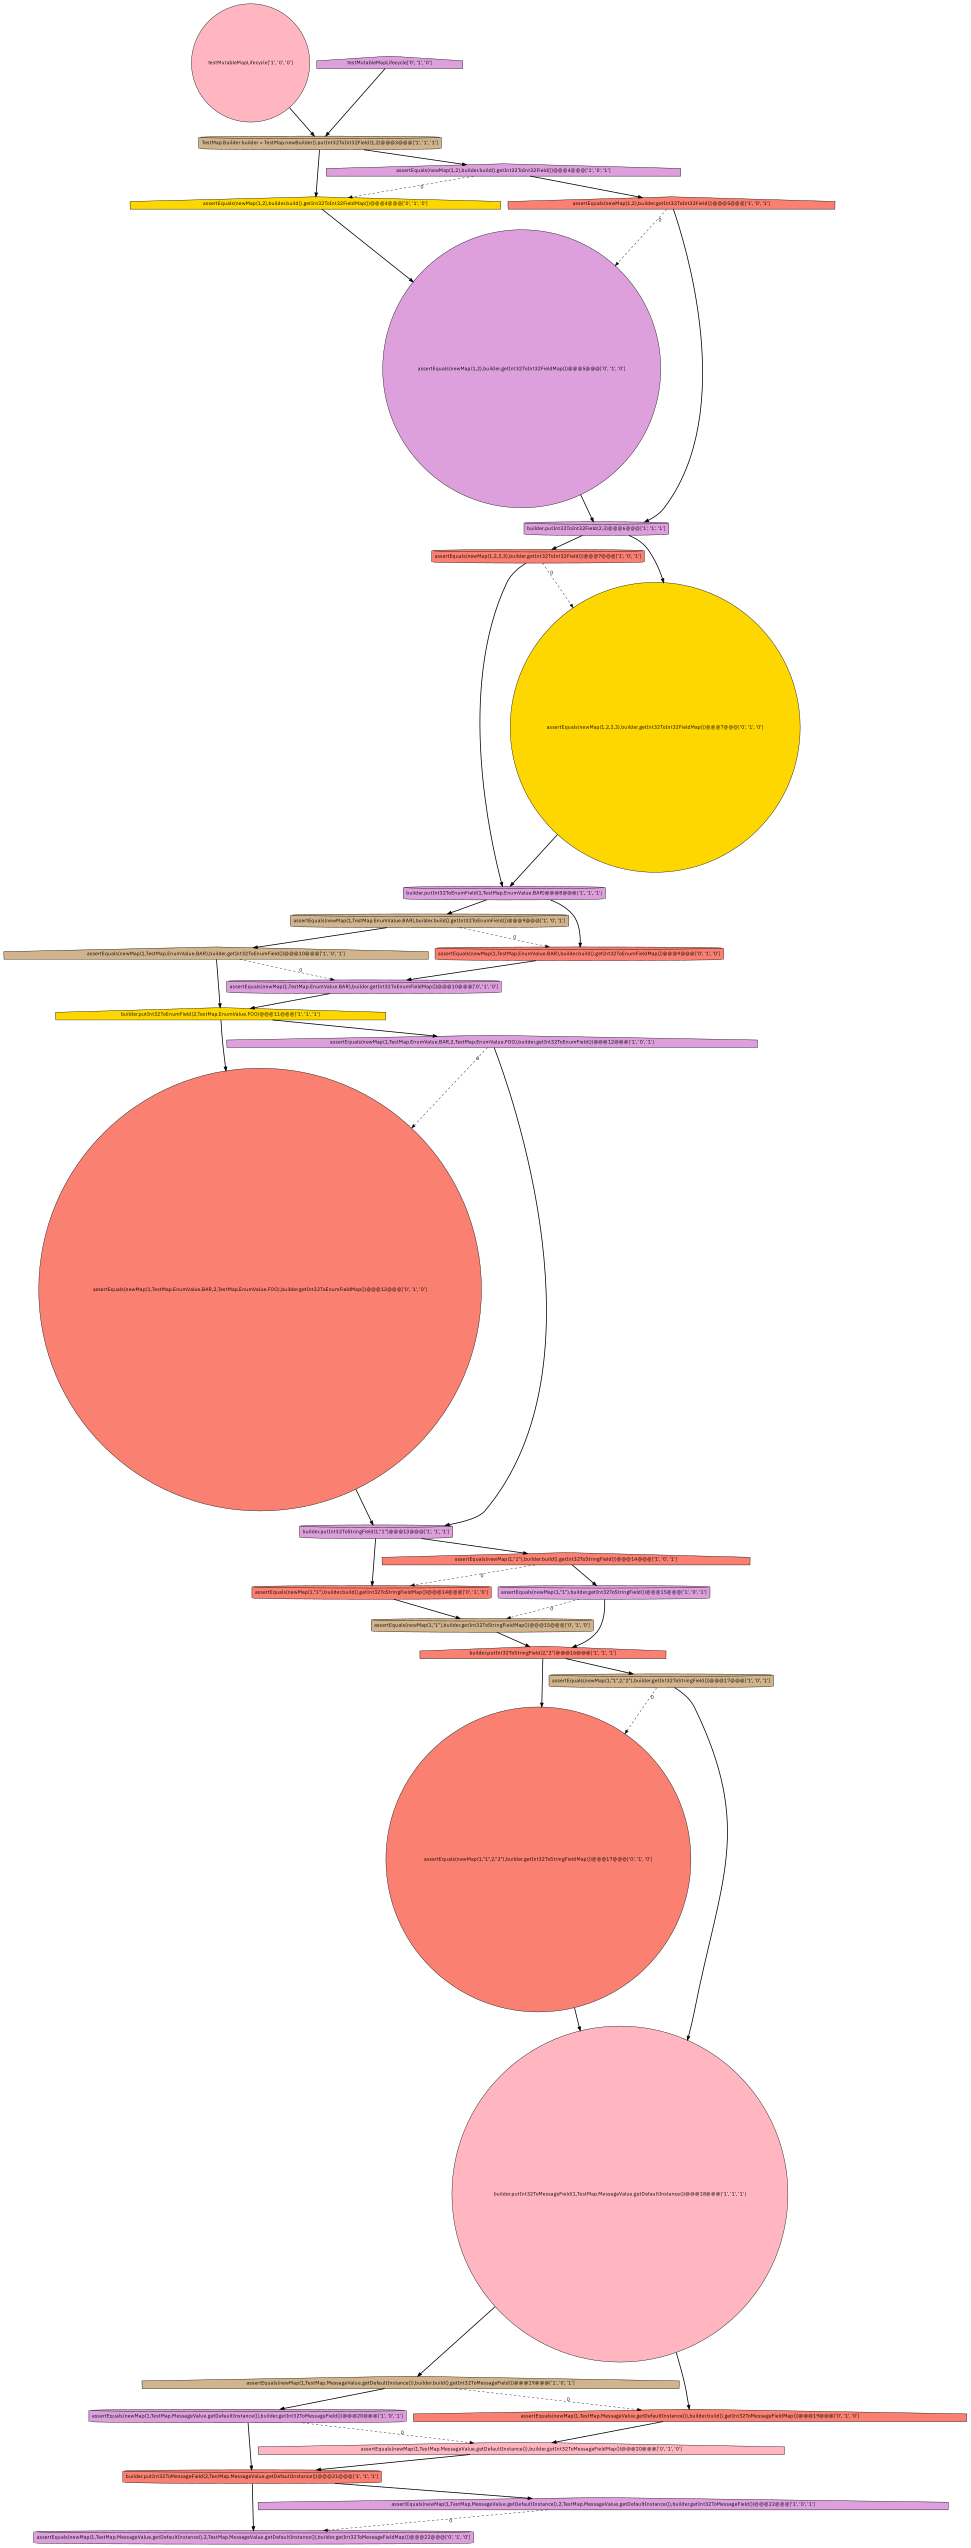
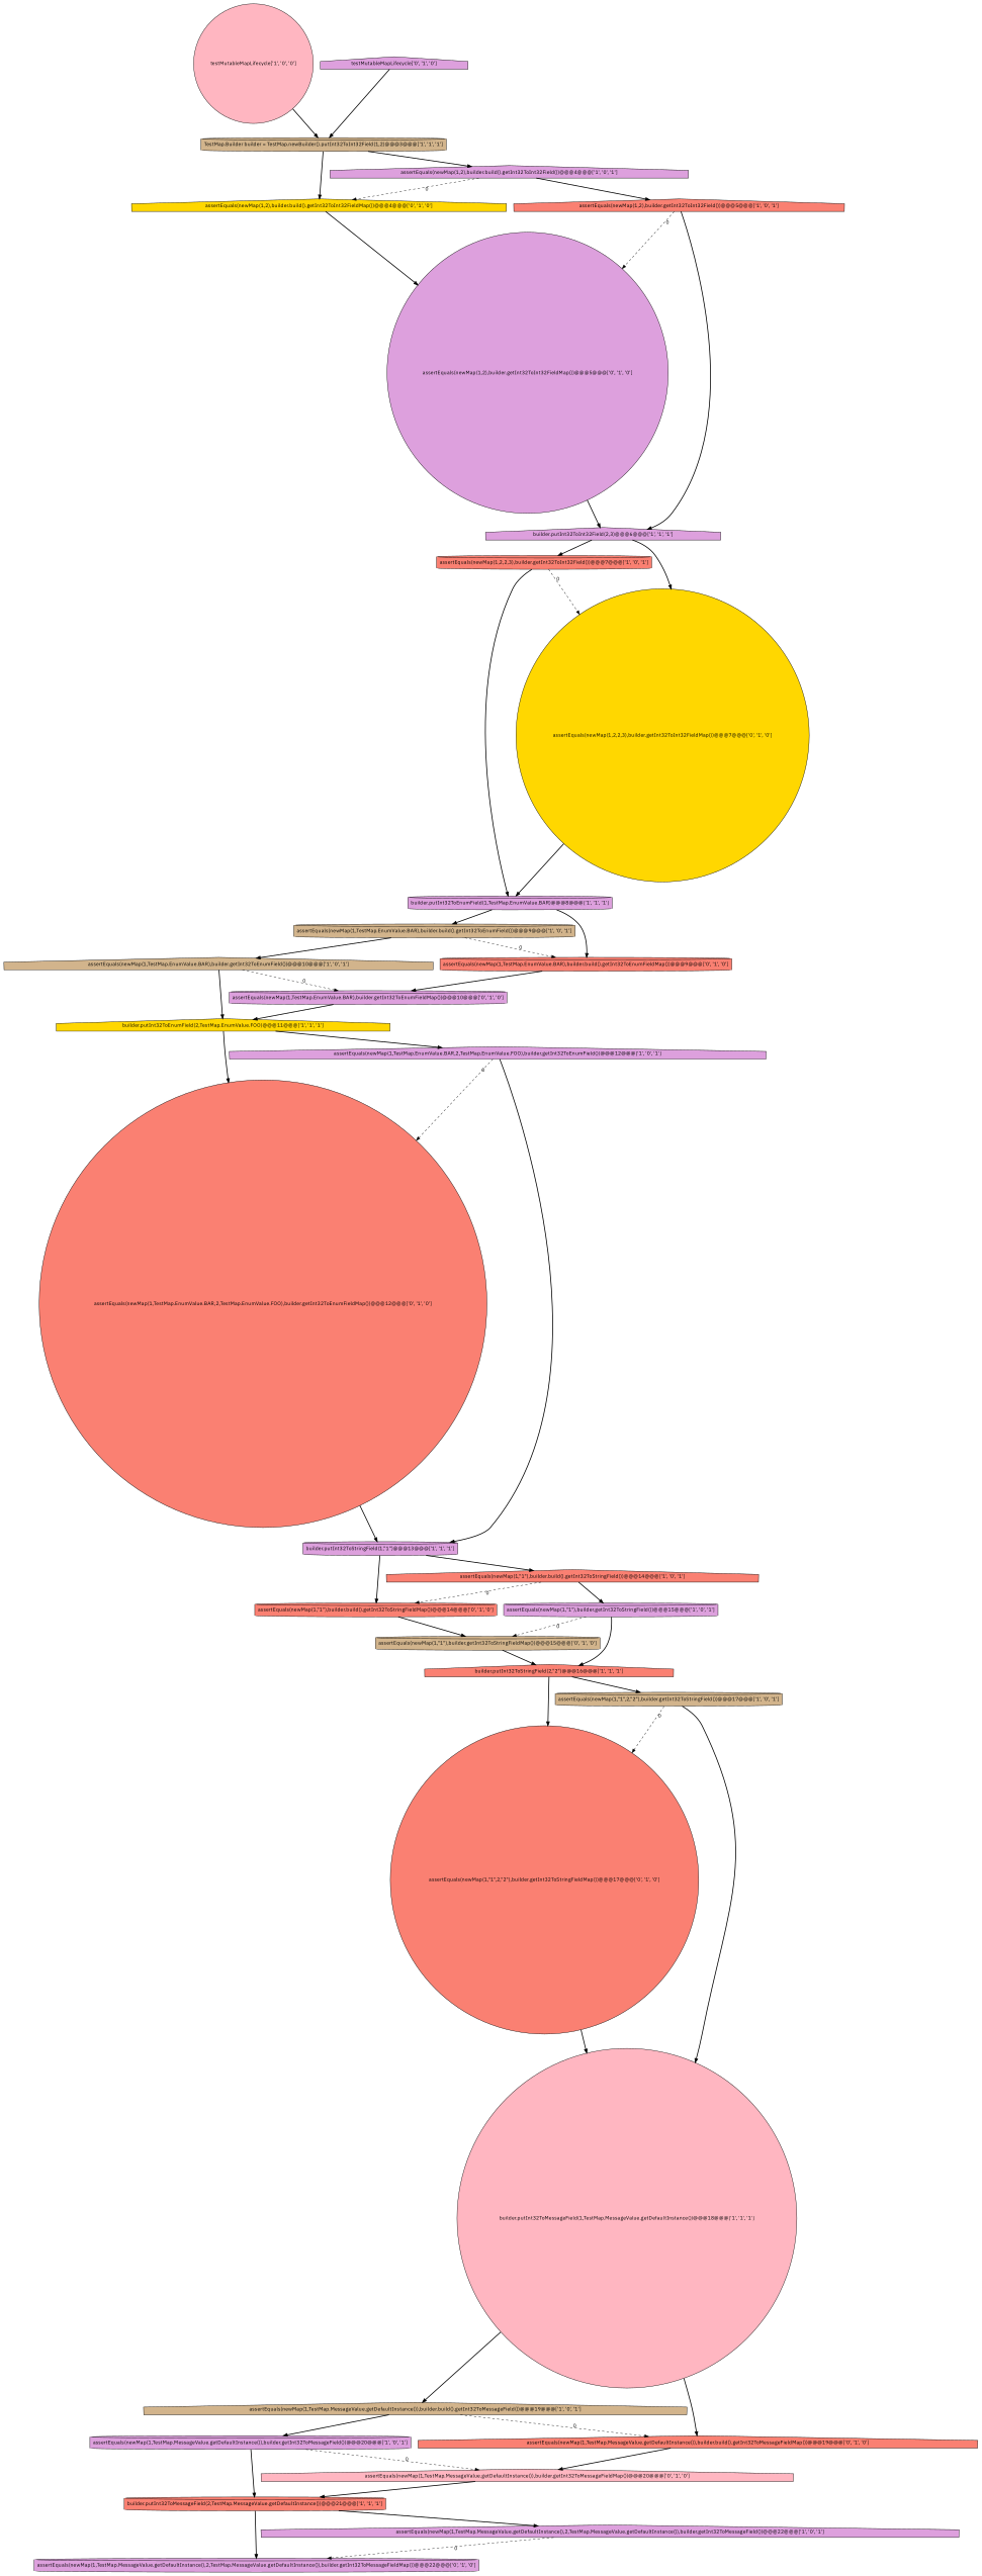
  digraph {
    fontname="IBM Plex Sans"
    node [fillcolor=plum fontname="IBM Plex Sans" shape=house style=filled]
    edge [fontname="IBM Plex Sans" style=bold]
    n1 [fillcolor=lightpink label="builder.putInt32ToMessageField(1,TestMap.MessageValue.getDefaultInstance())@@@18@@@['1', '1', '1']" shape=circle]
    n2 [fillcolor=tan label="assertEquals(newMap(1,TestMap.MessageValue.getDefaultInstance()),builder.build().getInt32ToMessageField())@@@19@@@['1', '0', '1']"]
    n3 [fillcolor=salmon label="assertEquals(newMap(1,TestMap.MessageValue.getDefaultInstance()),builder.build().getInt32ToMessageFieldMap())@@@19@@@['0', '1', '0']"]
    n4 [label="assertEquals(newMap(1,TestMap.MessageValue.getDefaultInstance()),builder.getInt32ToMessageField())@@@20@@@['1', '0', '1']" shape=cylinder]
    n5 [fillcolor=lightpink label="assertEquals(newMap(1,TestMap.MessageValue.getDefaultInstance()),builder.getInt32ToMessageFieldMap())@@@20@@@['0', '1', '0']"]
-   n6 [label="builder.putInt32ToInt32Field(2,3)@@@6@@@['1', '1', '1']" shape=cylinder]
+   n6 [label="builder.putInt32ToInt32Field(2,3)@@@6@@@['1', '1', '1']"]
    n7 [fillcolor=salmon label="assertEquals(newMap(1,2,2,3),builder.getInt32ToInt32Field())@@@7@@@['1', '0', '1']" shape=cylinder]
    n8 [fillcolor=gold label="assertEquals(newMap(1,2,2,3),builder.getInt32ToInt32FieldMap())@@@7@@@['0', '1', '0']" shape=circle]
    n9 [label="builder.putInt32ToEnumField(1,TestMap.EnumValue.BAR)@@@8@@@['1', '1', '1']" shape=cylinder]
    n10 [fillcolor=salmon label="builder.putInt32ToMessageField(2,TestMap.MessageValue.getDefaultInstance())@@@21@@@['1', '1', '1']" shape=cylinder]
    n11 [label="assertEquals(newMap(1,TestMap.MessageValue.getDefaultInstance(),2,TestMap.MessageValue.getDefaultInstance()),builder.getInt32ToMessageField())@@@22@@@['1', '0', '1']"]
    n12 [label="assertEquals(newMap(1,TestMap.MessageValue.getDefaultInstance(),2,TestMap.MessageValue.getDefaultInstance()),builder.getInt32ToMessageFieldMap())@@@22@@@['0', '1', '0']" shape=cylinder]
    n13 [fillcolor=tan label="assertEquals(newMap(1,TestMap.EnumValue.BAR),builder.build().getInt32ToEnumField())@@@9@@@['1', '0', '1']" shape=cylinder]
    n14 [fillcolor=salmon label="assertEquals(newMap(1,TestMap.EnumValue.BAR),builder.build().getInt32ToEnumFieldMap())@@@9@@@['0', '1', '0']" shape=cylinder]
    n15 [fillcolor=tan label="assertEquals(newMap(1,TestMap.EnumValue.BAR),builder.getInt32ToEnumField())@@@10@@@['1', '0', '1']"]
    n16 [label="assertEquals(newMap(1,TestMap.EnumValue.BAR),builder.getInt32ToEnumFieldMap())@@@10@@@['0', '1', '0']" shape=cylinder]
    n17 [fillcolor=gold label="builder.putInt32ToEnumField(2,TestMap.EnumValue.FOO)@@@11@@@['1', '1', '1']"]
    n18 [fillcolor=tan label="assertEquals(newMap(1,\"1\"),builder.getInt32ToStringFieldMap())@@@15@@@['0', '1', '0']" shape=cylinder]
    n19 [fillcolor=salmon label="builder.putInt32ToStringField(2,\"2\")@@@16@@@['1', '1', '1']"]
    n20 [fillcolor=salmon label="assertEquals(newMap(1,\"1\",2,\"2\"),builder.getInt32ToStringFieldMap())@@@17@@@['0', '1', '0']" shape=circle]
    n21 [fillcolor=tan label="assertEquals(newMap(1,\"1\",2,\"2\"),builder.getInt32ToStringField())@@@17@@@['1', '0', '1']" shape=cylinder]
    n22 [fillcolor=salmon label="assertEquals(newMap(1,\"1\"),builder.build().getInt32ToStringFieldMap())@@@14@@@['0', '1', '0']" shape=cylinder]
    n23 [fillcolor=lightpink label="testMutableMapLifecycle['1', '0', '0']" shape=circle]
    n24 [fillcolor=tan label="TestMap.Builder builder = TestMap.newBuilder().putInt32ToInt32Field(1,2)@@@3@@@['1', '1', '1']" shape=cylinder]
    n25 [fillcolor=gold label="assertEquals(newMap(1,2),builder.build().getInt32ToInt32FieldMap())@@@4@@@['0', '1', '0']"]
    n26 [label="assertEquals(newMap(1,2),builder.build().getInt32ToInt32Field())@@@4@@@['1', '0', '1']"]
    n27 [fillcolor=salmon label="assertEquals(newMap(1,TestMap.EnumValue.BAR,2,TestMap.EnumValue.FOO),builder.getInt32ToEnumFieldMap())@@@12@@@['0', '1', '0']" shape=circle]
    n28 [label="assertEquals(newMap(1,TestMap.EnumValue.BAR,2,TestMap.EnumValue.FOO),builder.getInt32ToEnumField())@@@12@@@['1', '0', '1']"]
    n29 [label="builder.putInt32ToStringField(1,\"1\")@@@13@@@['1', '1', '1']" shape=cylinder]
    n30 [fillcolor=salmon label="assertEquals(newMap(1,\"1\"),builder.build().getInt32ToStringField())@@@14@@@['1', '0', '1']"]
    n31 [label="assertEquals(newMap(1,\"1\"),builder.getInt32ToStringField())@@@15@@@['1', '0', '1']" shape=cylinder]
    n32 [label="testMutableMapLifecycle['0', '1', '0']"]
    n33 [label="assertEquals(newMap(1,2),builder.getInt32ToInt32FieldMap())@@@5@@@['0', '1', '0']" shape=circle]
    n34 [fillcolor=salmon label="assertEquals(newMap(1,2),builder.getInt32ToInt32Field())@@@5@@@['1', '0', '1']"]
    n1 -> n2
    n1 -> n3
    n2 -> n3 [label=0 style=dashed]
    n2 -> n4
    n3 -> n5
    n4 -> n5 [label=0 style=dashed]
    n4 -> n10
    n5 -> n10
    n6 -> n7
    n6 -> n8
    n7 -> n8 [label=0 style=dashed]
    n7 -> n9
    n8 -> n9
    n9 -> n13
    n9 -> n14
    n10 -> n11
    n10 -> n12
    n11 -> n12 [label=0 style=dashed]
    n13 -> n14 [label=0 style=dashed]
    n13 -> n15
    n14 -> n16
    n15 -> n16 [label=0 style=dashed]
    n15 -> n17
    n16 -> n17
    n17 -> n27
    n17 -> n28
    n18 -> n19
    n19 -> n20
    n19 -> n21
    n20 -> n1
    n21 -> n1
    n21 -> n20 [label=0 style=dashed]
    n22 -> n18
    n23 -> n24
    n24 -> n25
    n24 -> n26
    n25 -> n33
    n26 -> n25 [label=0 style=dashed]
    n26 -> n34
    n27 -> n29
    n28 -> n27 [label=0 style=dashed]
    n28 -> n29
    n29 -> n22
    n29 -> n30
    n30 -> n22 [label=0 style=dashed]
    n30 -> n31
    n31 -> n18 [label=0 style=dashed]
    n31 -> n19
    n32 -> n24
    n33 -> n6
    n34 -> n6
    n34 -> n33 [label=0 style=dashed]
  }
